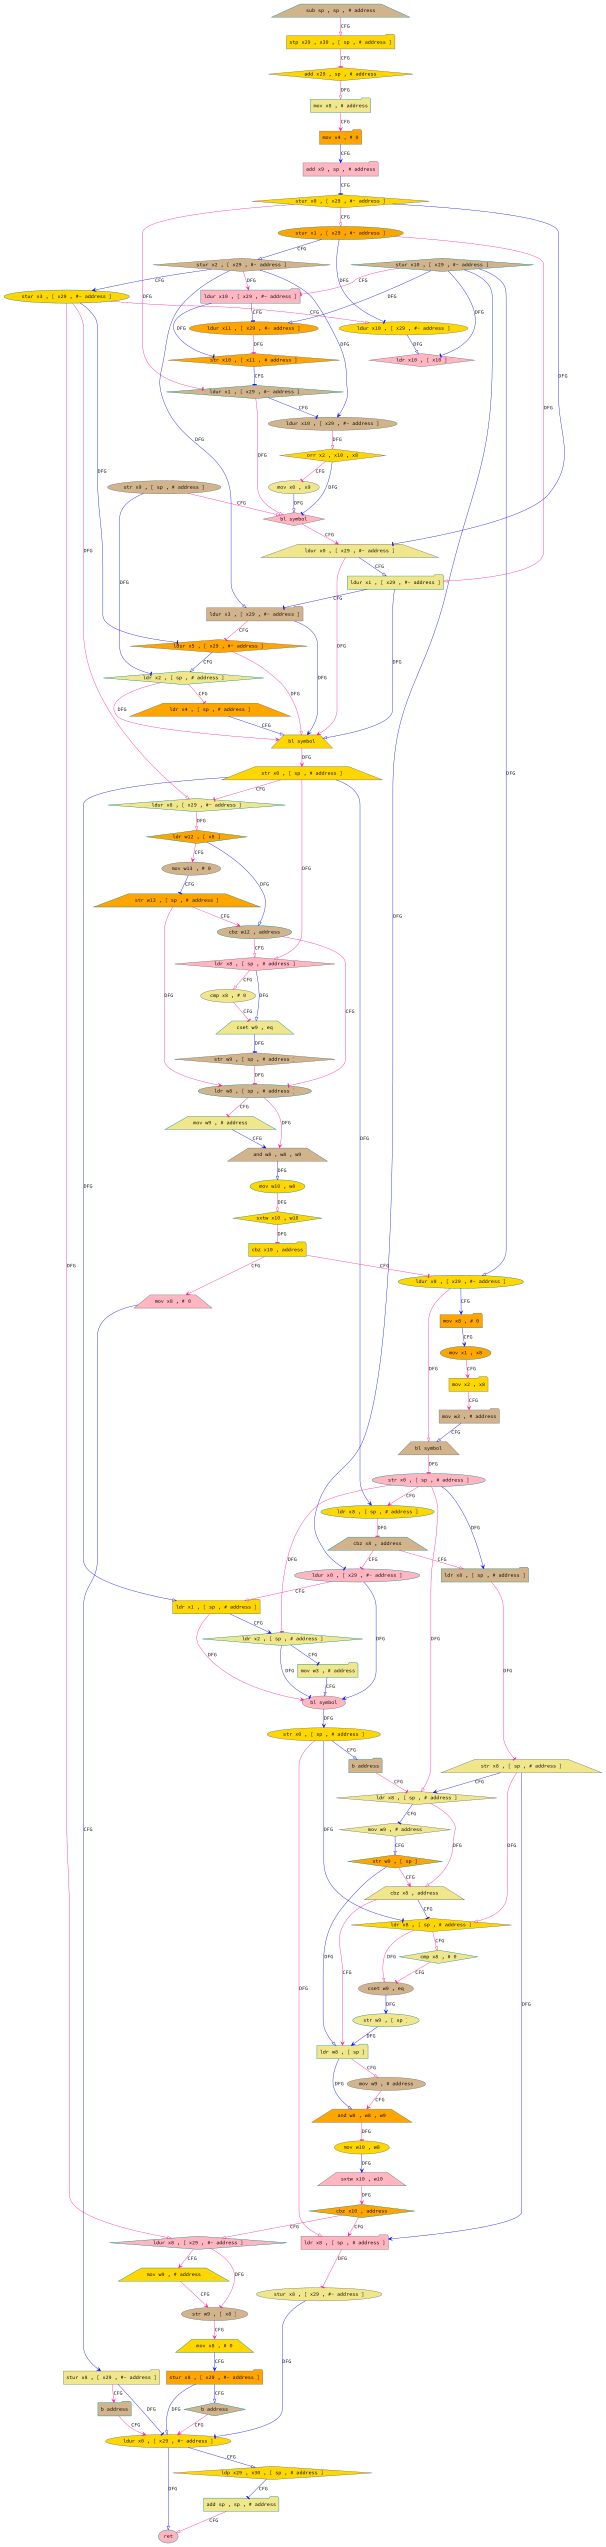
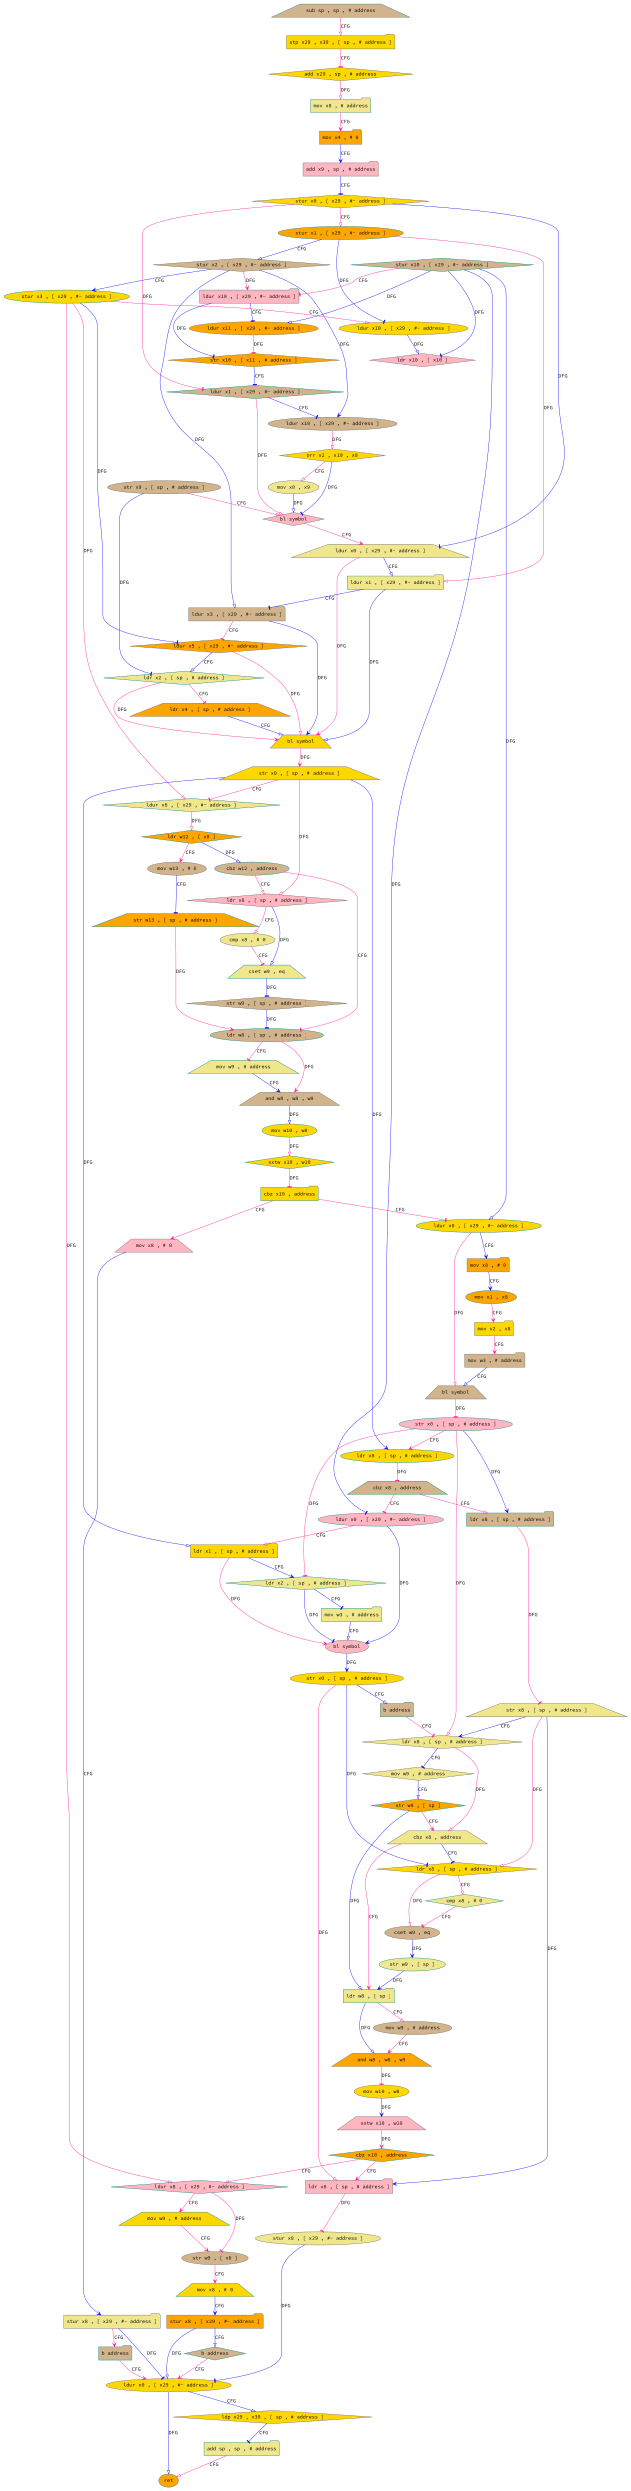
  digraph {
    fontname="Source Code Pro"
    node [color=gray40 fillcolor=tan fontname="Source Code Pro" shape=ellipse style=filled]
    edge [arrowhead=onormal color=deeppink fontname="Source Code Pro"]
    n1 [color=teal label="sub sp , sp , # address" shape=trapezium]
    n2 [fillcolor=gold label="stp x29 , x30 , [ sp , # address ]" shape=folder]
    n3 [fillcolor=gold label="add x29 , sp , # address" shape=diamond]
    n4 [color=teal fillcolor=khaki label="mov x8 , # address" shape=folder]
    n5 [fillcolor=orange label="mov x4 , # 0" shape=folder]
    n6 [fillcolor=lightpink label="add x9 , sp , # address" shape=folder]
    n7 [fillcolor=gold label="stur x0 , [ x29 , #- address ]" shape=diamond]
    n8 [color=teal fillcolor=orange label="stur x1 , [ x29 , #- address ]"]
    n9 [color=teal label="ldur x1 , [ x29 , #- address ]" shape=diamond]
    n10 [fillcolor=khaki label="ldur x0 , [ x29 , #- address ]" shape=trapezium]
    n11 [label="stur x2 , [ x29 , #- address ]" shape=diamond]
    n12 [fillcolor=gold label="ldur x10 , [ x29 , #- address ]"]
    n13 [color=teal fillcolor=khaki label="ldur x1 , [ x29 , #- address ]" shape=folder]
    n14 [label="ldur x10 , [ x29 , #- address ]"]
    n15 [fillcolor=lightpink label="bl symbol" shape=diamond]
    n16 [fillcolor=gold label="bl symbol" shape=trapezium]
    n17 [color=teal fillcolor=gold label="stur x3 , [ x29 , #- address ]"]
    n18 [color=teal fillcolor=lightpink label="ldur x10 , [ x29 , #- address ]" shape=folder]
    n19 [label="ldur x3 , [ x29 , #- address ]" shape=folder]
    n20 [fillcolor=lightpink label="ldr x10 , [ x10 ]" shape=diamond]
    n21 [fillcolor=orange label="ldur x5 , [ x29 , #- address ]" shape=diamond]
    n22 [color=teal fillcolor=khaki label="ldur x8 , [ x29 , #- address ]" shape=diamond]
    n23 [color=teal fillcolor=lightpink label="ldur x8 , [ x29 , #- address ]" shape=diamond]
    n24 [fillcolor=orange label="ldur x11 , [ x29 , #- address ]"]
    n25 [fillcolor=orange label="str x10 , [ x11 , # address ]" shape=diamond]
    n26 [fillcolor=gold label="orr x2 , x10 , x8" shape=diamond]
    n27 [color=teal fillcolor=khaki label="ldr x2 , [ sp , # address ]" shape=diamond]
    n28 [color=teal fillcolor=orange label="ldr w12 , [ x8 ]" shape=diamond]
    n29 [color=teal fillcolor=gold label="mov w9 , # address" shape=trapezium]
    n30 [label="str w9 , [ x8 ]"]
    n31 [color=teal label="stur x10 , [ x29 , #- address ]" shape=diamond]
    n32 [color=teal fillcolor=gold label="ldur x0 , [ x29 , #- address ]"]
    n33 [color=teal fillcolor=lightpink label="ldur x0 , [ x29 , #- address ]"]
    n34 [fillcolor=orange label="mov x8 , # 0" shape=folder]
    n35 [label="bl symbol" shape=trapezium]
    n36 [fillcolor=gold label="ldr x1 , [ sp , # address ]" shape=folder]
    n37 [fillcolor=lightpink label="bl symbol"]
    n38 [fillcolor=khaki label="mov x0 , x9"]
    n39 [label="str x9 , [ sp , # address ]"]
    n40 [fillcolor=orange label="ldr x4 , [ sp , # address ]" shape=trapezium]
    n41 [fillcolor=gold label="str x0 , [ sp , # address ]" shape=trapezium]
    n42 [fillcolor=lightpink label="ldr x8 , [ sp , # address ]" shape=diamond]
    n43 [color=teal fillcolor=gold label="ldr x8 , [ sp , # address ]"]
    n44 [fillcolor=khaki label="cmp x8 , # 0"]
    n45 [color=teal fillcolor=khaki label="cset w9 , eq" shape=trapezium]
    n46 [color=teal label="cbz x8 , address" shape=trapezium]
    n47 [color=teal fillcolor=khaki label="ldr x2 , [ sp , # address ]" shape=diamond]
    n48 [label="mov w13 , # 0"]
    n49 [color=teal label="cbz w12 , address"]
    n50 [color=teal fillcolor=orange label="str w13 , [ sp , # address ]" shape=trapezium]
    n51 [color=teal label="ldr w8 , [ sp , # address ]"]
    n52 [color=teal fillcolor=khaki label="mov w9 , # address" shape=trapezium]
    n53 [label="and w8 , w8 , w9" shape=trapezium]
    n54 [color=teal fillcolor=gold label="mov w10 , w8"]
    n55 [label="str w9 , [ sp , # address ]" shape=diamond]
    n56 [color=teal fillcolor=gold label="sxtw x10 , w10" shape=diamond]
    n57 [color=teal fillcolor=gold label="cbz x10 , address" shape=folder]
    n58 [fillcolor=lightpink label="mov x8 , # 0" shape=trapezium]
    n59 [fillcolor=khaki label="stur x8 , [ x29 , #- address ]" shape=folder]
    n60 [color=teal fillcolor=orange label="mov x1 , x8"]
    n61 [color=teal fillcolor=lightpink label="str x0 , [ sp , # address ]"]
    n62 [color=teal label="b address" shape=folder]
    n63 [fillcolor=gold label="ldur x0 , [ x29 , #- address ]"]
    n64 [fillcolor=gold label="mov x2 , x8" shape=folder]
    n65 [label="mov w3 , # address" shape=folder]
    n66 [color=teal label="ldr x8 , [ sp , # address ]" shape=folder]
    n67 [fillcolor=khaki label="ldr x8 , [ sp , # address ]" shape=diamond]
    n68 [fillcolor=khaki label="str x8 , [ sp , # address ]" shape=trapezium]
    n69 [fillcolor=khaki label="mov w9 , # address" shape=diamond]
    n70 [fillcolor=khaki label="cbz x8 , address" shape=trapezium]
    n71 [color=teal fillcolor=khaki label="mov w3 , # address" shape=folder]
    n72 [fillcolor=lightpink label="ldr x8 , [ sp , # address ]" shape=folder]
    n73 [fillcolor=gold label="ldr x8 , [ sp , # address ]" shape=diamond]
    n74 [fillcolor=gold label="str x0 , [ sp , # address ]"]
    n75 [fillcolor=gold label="ldp x29 , x30 , [ sp , # address ]" shape=diamond]
-   n76 [color=teal fillcolor=lightpink label=ret]
+   n76 [color=teal fillcolor=orange label=ret]
    n77 [color=teal fillcolor=khaki label="add sp , sp , # address" shape=folder]
    n78 [fillcolor=khaki label="stur x8 , [ x29 , #- address ]"]
    n79 [color=teal fillcolor=khaki label="cmp x8 , # 0" shape=diamond]
    n80 [label="cset w9 , eq"]
    n81 [color=teal fillcolor=orange label="str w9 , [ sp ]" shape=diamond]
    n82 [color=teal fillcolor=khaki label="ldr w8 , [ sp ]" shape=folder]
    n83 [color=teal label="b address" shape=folder]
    n84 [label="mov w9 , # address"]
    n85 [fillcolor=orange label="and w8 , w8 , w9" shape=trapezium]
    n86 [fillcolor=gold label="mov w10 , w8"]
    n87 [fillcolor=lightpink label="sxtw x10 , w10" shape=trapezium]
    n88 [color=teal fillcolor=orange label="cbz x10 , address" shape=diamond]
    n89 [color=teal fillcolor=gold label="mov x8 , # 0" shape=trapezium]
    n90 [color=teal fillcolor=khaki label="str w9 , [ sp ]"]
    n91 [fillcolor=orange label="stur x8 , [ x29 , #- address ]" shape=folder]
    n92 [color=teal label="b address" shape=diamond]
    n1 -> n2 [label=CFG]
    n2 -> n3 [arrowhead=tee label=CFG]
    n3 -> n4 [label=DFG]
    n4 -> n5 [arrowhead=vee label=CFG]
    n5 -> n6 [arrowhead=vee color=blue label=CFG]
    n6 -> n7 [arrowhead=tee color=blue label=CFG]
    n7 -> n8 [label=CFG]
    n7 -> n9 [arrowhead=tee label=DFG]
    n7 -> n10 [arrowhead=tee color=blue label=DFG]
    n8 -> n11 [color=blue label=CFG]
    n8 -> n12 [arrowhead=tee color=blue label=DFG]
    n8 -> n13 [label=DFG]
    n9 -> n14 [arrowhead=tee color=blue label=CFG]
    n9 -> n15 [label=DFG]
    n10 -> n13 [color=blue label=CFG]
    n10 -> n16 [arrowhead=vee label=DFG]
    n11 -> n14 [arrowhead=vee color=blue label=DFG]
    n11 -> n17 [arrowhead=vee color=blue label=CFG]
    n11 -> n18 [arrowhead=vee label=DFG]
    n11 -> n19 [color=blue label=DFG]
    n12 -> n20 [color=blue label=DFG]
    n13 -> n16 [color=blue label=DFG]
    n13 -> n19 [arrowhead=tee color=blue label=CFG]
    n14 -> n26 [label=DFG]
    n15 -> n10 [arrowhead=vee label=CFG]
    n16 -> n41 [arrowhead=vee label=DFG]
    n17 -> n12 [label=CFG]
    n17 -> n21 [arrowhead=tee color=blue label=DFG]
    n17 -> n22 [label=DFG]
    n17 -> n23 [label=DFG]
    n18 -> n24 [arrowhead=tee color=blue label=CFG]
    n18 -> n25 [arrowhead=tee color=blue label=DFG]
    n19 -> n16 [arrowhead=vee color=blue label=DFG]
    n19 -> n21 [arrowhead=tee label=CFG]
    n21 -> n16 [label=DFG]
    n21 -> n27 [color=blue label=CFG]
    n22 -> n28 [label=DFG]
    n23 -> n29 [arrowhead=vee label=CFG]
    n23 -> n30 [arrowhead=tee label=DFG]
    n24 -> n25 [arrowhead=tee label=DFG]
    n25 -> n9 [arrowhead=tee color=blue label=CFG]
    n26 -> n15 [arrowhead=tee color=blue label=DFG]
-   n26 -> n38 [arrowhead=tee label=CFG]
+   n26 -> n38 [label=CFG]
    n27 -> n16 [arrowhead=vee label=DFG]
    n27 -> n40 [arrowhead=tee label=CFG]
    n28 -> n48 [arrowhead=vee label=CFG]
    n28 -> n49 [color=blue label=DFG]
    n29 -> n30 [arrowhead=vee label=CFG]
    n30 -> n89 [arrowhead=vee label=CFG]
    n31 -> n18 [arrowhead=tee label=CFG]
    n31 -> n20 [arrowhead=tee color=blue label=DFG]
    n31 -> n24 [color=blue label=DFG]
    n31 -> n32 [color=blue label=DFG]
    n31 -> n33 [arrowhead=tee color=blue label=DFG]
    n32 -> n34 [arrowhead=vee color=blue label=CFG]
    n32 -> n35 [label=DFG]
    n33 -> n36 [label=CFG]
    n33 -> n37 [arrowhead=vee color=blue label=DFG]
    n34 -> n60 [arrowhead=vee color=blue label=CFG]
    n35 -> n61 [arrowhead=tee label=DFG]
    n36 -> n37 [arrowhead=vee label=DFG]
    n36 -> n47 [arrowhead=vee color=blue label=CFG]
    n37 -> n74 [arrowhead=vee color=blue label=DFG]
    n38 -> n15 [color=blue label=DFG]
    n39 -> n15 [label=CFG]
    n39 -> n27 [arrowhead=tee color=blue label=DFG]
    n40 -> n16 [color=blue label=CFG]
    n41 -> n22 [arrowhead=tee label=CFG]
    n41 -> n36 [color=blue label=DFG]
    n41 -> n42 [label=DFG]
    n41 -> n43 [arrowhead=vee color=blue label=DFG]
    n42 -> n44 [label=CFG]
    n42 -> n45 [color=blue label=DFG]
    n43 -> n46 [arrowhead=tee label=DFG]
    n44 -> n45 [arrowhead=tee label=CFG]
    n45 -> n55 [arrowhead=tee color=blue label=DFG]
    n46 -> n33 [arrowhead=tee label=CFG]
    n46 -> n66 [label=CFG]
    n47 -> n37 [arrowhead=tee color=blue label=DFG]
    n47 -> n71 [arrowhead=tee color=blue label=CFG]
    n48 -> n50 [arrowhead=tee color=blue label=CFG]
    n49 -> n42 [label=CFG]
    n49 -> n51 [arrowhead=tee label=CFG]
-   n50 -> n49 [arrowhead=vee label=CFG]
    n50 -> n51 [arrowhead=vee label=DFG]
    n51 -> n52 [arrowhead=tee label=CFG]
    n51 -> n53 [arrowhead=vee label=DFG]
    n52 -> n53 [arrowhead=vee color=blue label=CFG]
    n53 -> n54 [color=blue label=DFG]
    n54 -> n56 [label=DFG]
-   n55 -> n51 [arrowhead=tee label=DFG]
+   n55 -> n51 [arrowhead=tee color=blue label=DFG]
    n56 -> n57 [arrowhead=tee label=DFG]
    n57 -> n32 [arrowhead=tee label=CFG]
    n57 -> n58 [arrowhead=vee label=CFG]
    n58 -> n59 [arrowhead=vee color=blue label=CFG]
    n59 -> n62 [arrowhead=vee label=CFG]
    n59 -> n63 [arrowhead=tee color=blue label=DFG]
    n60 -> n64 [arrowhead=vee label=CFG]
    n61 -> n43 [arrowhead=vee label=CFG]
    n61 -> n47 [arrowhead=tee label=DFG]
    n61 -> n66 [arrowhead=vee color=blue label=DFG]
    n61 -> n67 [label=DFG]
    n62 -> n63 [arrowhead=vee label=CFG]
    n63 -> n75 [color=blue label=CFG]
    n63 -> n76 [color=blue label=DFG]
    n64 -> n65 [arrowhead=vee label=CFG]
    n65 -> n35 [color=blue label=CFG]
    n66 -> n68 [arrowhead=tee label=DFG]
    n67 -> n69 [arrowhead=tee color=blue label=CFG]
    n67 -> n70 [label=DFG]
    n68 -> n67 [arrowhead=vee color=blue label=CFG]
    n68 -> n72 [arrowhead=vee color=blue label=DFG]
    n68 -> n73 [label=DFG]
    n69 -> n81 [color=blue label=CFG]
    n70 -> n73 [arrowhead=tee color=blue label=CFG]
    n70 -> n82 [arrowhead=vee label=CFG]
    n71 -> n37 [color=blue label=CFG]
    n72 -> n78 [arrowhead=tee label=DFG]
    n73 -> n79 [label=CFG]
    n73 -> n80 [label=DFG]
    n74 -> n72 [label=DFG]
    n74 -> n73 [arrowhead=tee color=blue label=DFG]
    n74 -> n83 [color=blue label=CFG]
    n75 -> n77 [arrowhead=tee color=blue label=CFG]
    n77 -> n76 [label=CFG]
    n78 -> n63 [arrowhead=tee color=blue label=DFG]
    n79 -> n80 [arrowhead=tee label=CFG]
    n80 -> n90 [arrowhead=vee color=blue label=DFG]
    n81 -> n70 [arrowhead=vee label=CFG]
    n81 -> n82 [color=blue label=DFG]
    n82 -> n84 [label=CFG]
    n82 -> n85 [color=blue label=DFG]
    n83 -> n67 [arrowhead=tee label=CFG]
    n84 -> n85 [arrowhead=vee label=CFG]
    n85 -> n86 [arrowhead=tee label=DFG]
    n86 -> n87 [arrowhead=vee color=blue label=DFG]
    n87 -> n88 [arrowhead=vee label=DFG]
    n88 -> n23 [label=CFG]
    n88 -> n72 [arrowhead=vee label=CFG]
    n89 -> n91 [arrowhead=vee color=blue label=CFG]
    n90 -> n82 [arrowhead=vee color=blue label=DFG]
    n91 -> n63 [color=blue label=DFG]
    n91 -> n92 [color=blue label=CFG]
    n92 -> n63 [arrowhead=vee label=CFG]
  }
